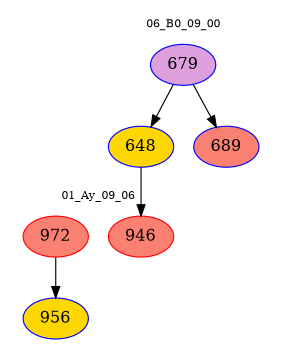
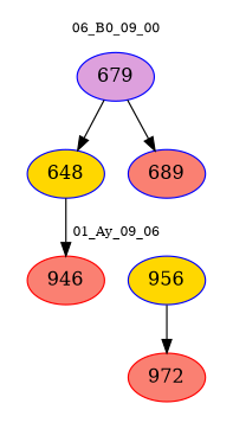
  digraph {
    node [color=blue fillcolor=salmon style=filled]
    edge [color=black]
    n1 [fillcolor=gold label=956]
    n2 [color=red label=946]
    n3 [color=red label=972]
    n4 [fillcolor=plum label=679]
    n5 [fillcolor=gold label=648]
    n6 [label=689]
    subgraph cluster_1 {
      color=white
      fontsize=10
      label="01_Ay_09_06"
      n1
      n2
      n3
    }
    subgraph cluster_2 {
      color=white
      fontsize=10
      label="06_B0_09_00"
      n4
      n5
      n6
    }
-   n3 -> n1
+   n1 -> n3
    n4 -> n5
    n4 -> n6
    n5 -> n2
  }
